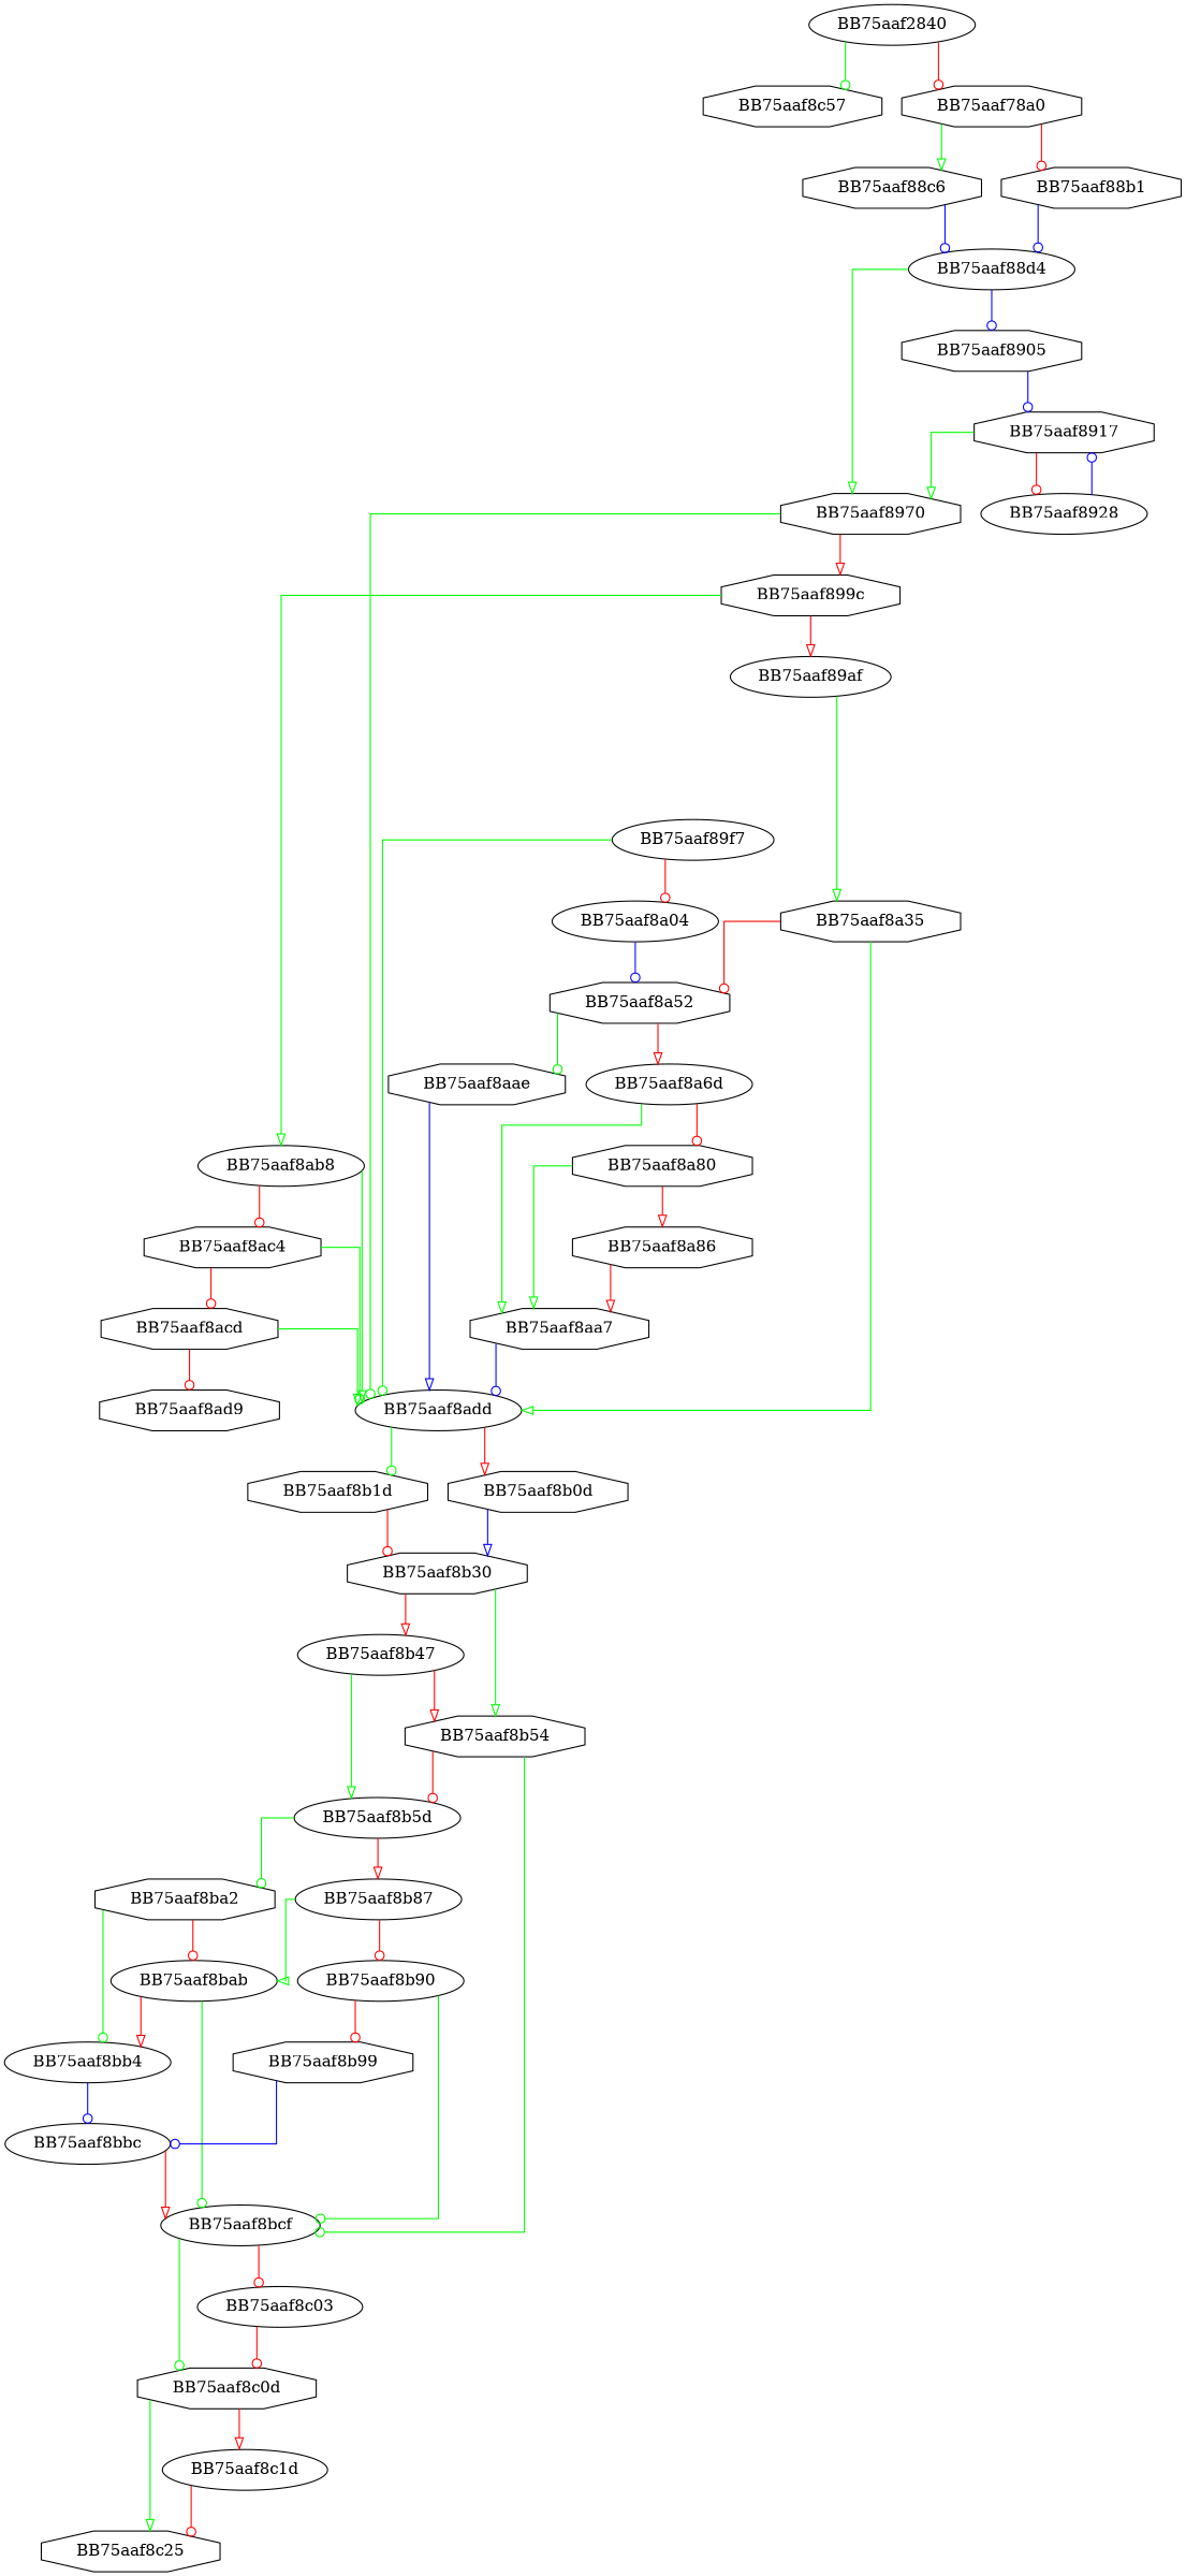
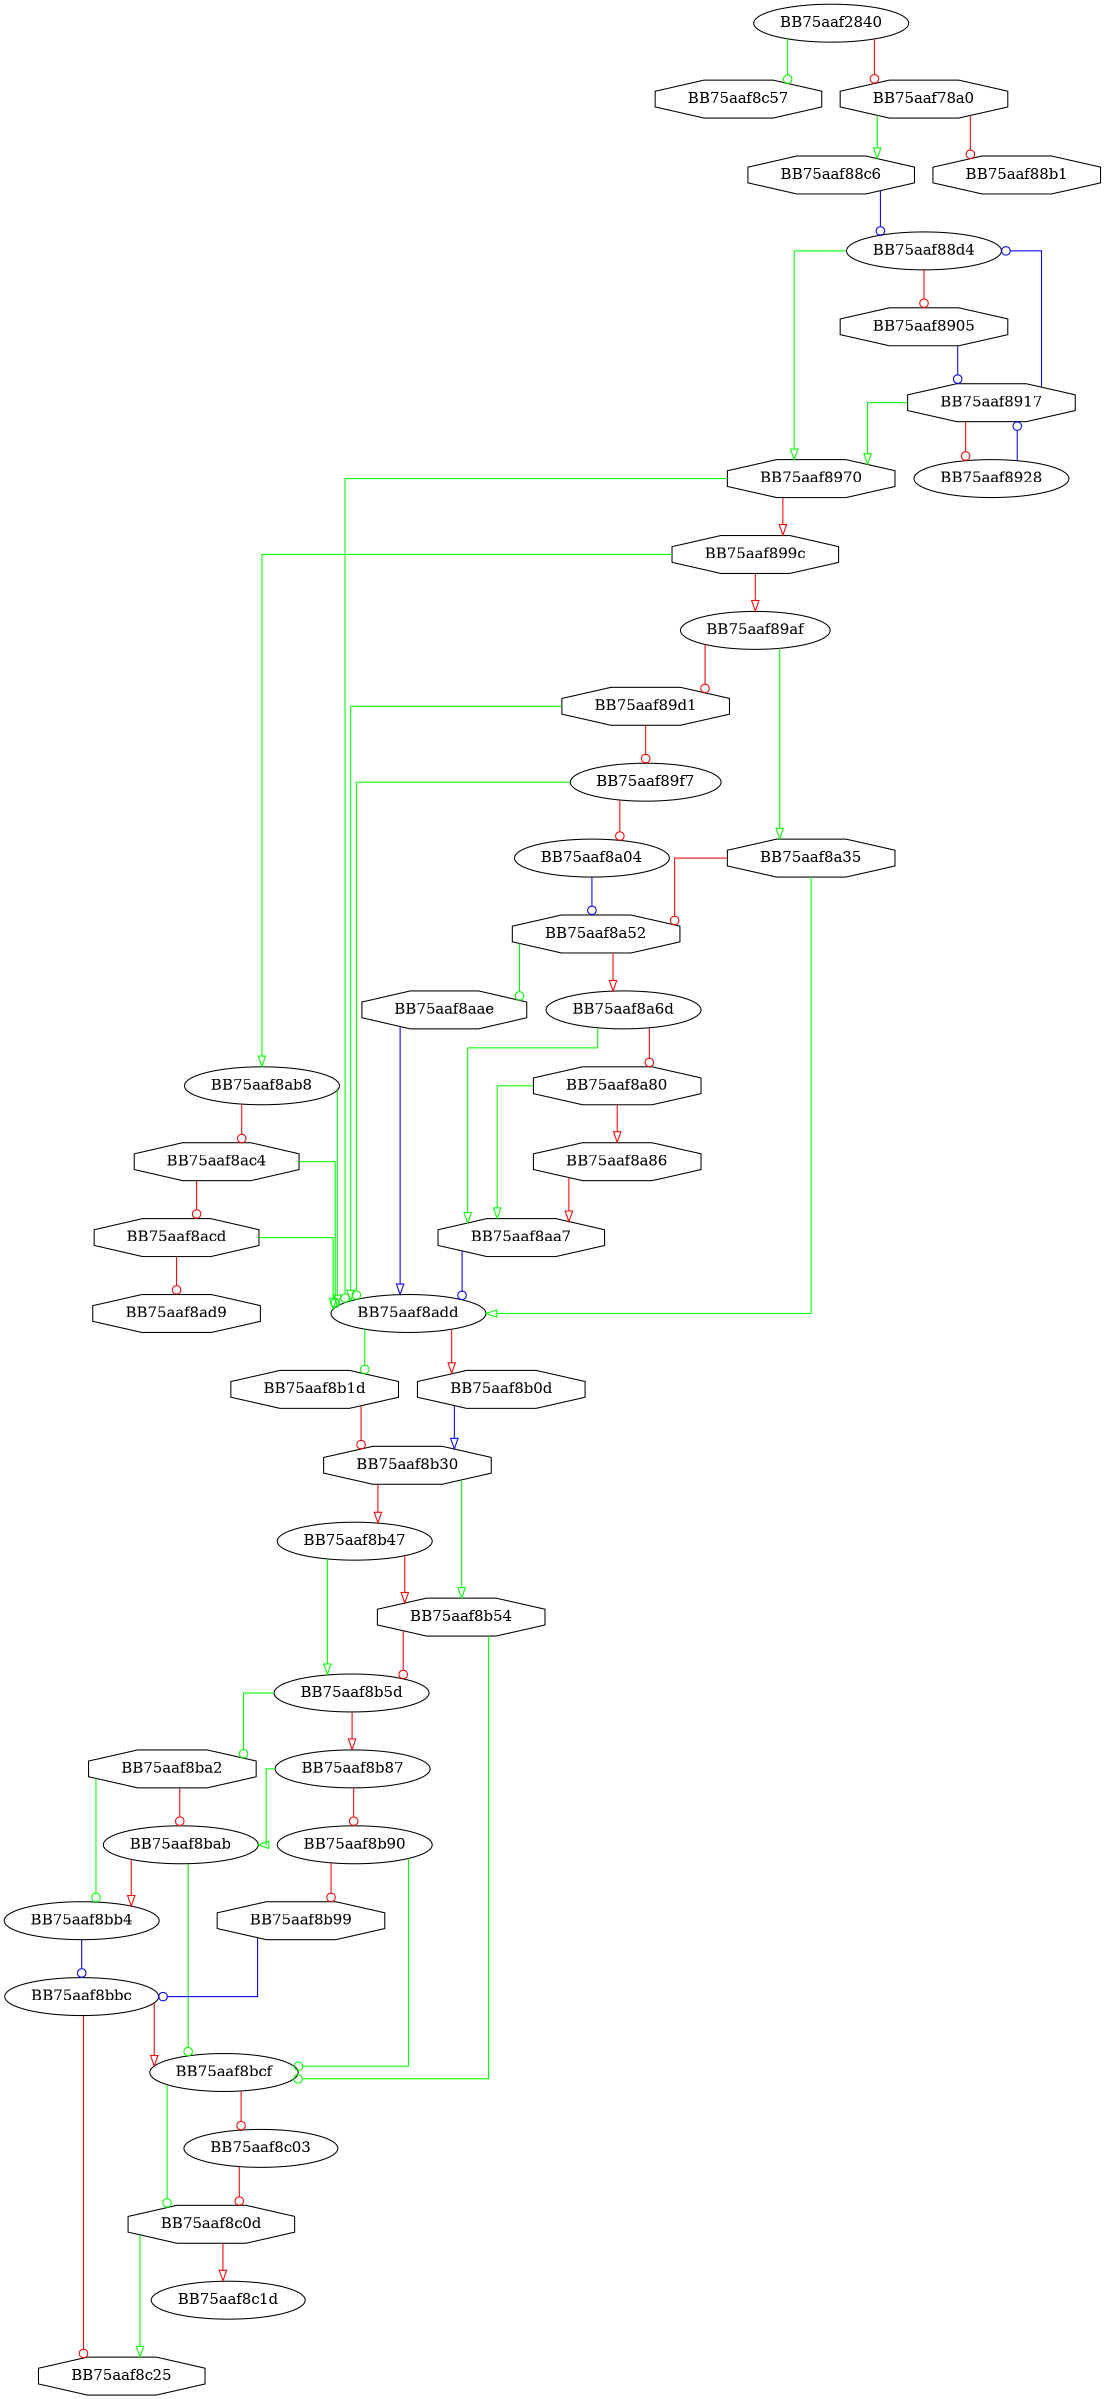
  digraph {
    splines=ortho
    node [shape=octagon]
    edge [arrowhead=odot color=red]
    n1 [label=BB75aaf2840 shape=ellipse]
    BB75aaf8c57
    n3 [label=BB75aaf78a0]
    BB75aaf88c6
    BB75aaf88b1
    BB75aaf88d4 [shape=ellipse]
    BB75aaf8970
    BB75aaf8905
    BB75aaf8add [shape=ellipse]
    BB75aaf899c
    BB75aaf8917
    BB75aaf8b1d
    BB75aaf8b0d
    BB75aaf8ab8 [shape=ellipse]
    BB75aaf89af [shape=ellipse]
    BB75aaf8928 [shape=ellipse]
    BB75aaf8b30
    BB75aaf8ac4
    BB75aaf8a35
+   BB75aaf89d1
    BB75aaf8acd
    BB75aaf8a52
    BB75aaf89f7 [shape=ellipse]
    BB75aaf8aae
    BB75aaf8a6d [shape=ellipse]
    n26 [label=BB75aaf8a04 shape=ellipse]
    BB75aaf8aa7
    BB75aaf8a80
    BB75aaf8a86
    BB75aaf8ad9
    BB75aaf8b54
    BB75aaf8b47 [shape=ellipse]
    BB75aaf8b5d [shape=ellipse]
    BB75aaf8bcf [shape=ellipse]
    BB75aaf8ba2
    BB75aaf8b87 [shape=ellipse]
    BB75aaf8c0d
    BB75aaf8c03 [shape=ellipse]
    BB75aaf8bb4 [shape=ellipse]
    BB75aaf8bab [shape=ellipse]
    BB75aaf8b90 [shape=ellipse]
    BB75aaf8c25
    BB75aaf8c1d [shape=ellipse]
    BB75aaf8bbc [shape=ellipse]
    BB75aaf8b99
    n1 -> BB75aaf8c57 [color=green]
    n1 -> n3
    n3 -> BB75aaf88c6 [arrowhead=onormal color=green]
    n3 -> BB75aaf88b1
    BB75aaf88c6 -> BB75aaf88d4 [color=blue]
-   BB75aaf88b1 -> BB75aaf88d4 [color=blue]
+   BB75aaf8917 -> BB75aaf88d4 [color=blue]
    BB75aaf88d4 -> BB75aaf8970 [arrowhead=onormal color=green]
-   BB75aaf88d4 -> BB75aaf8905 [color=blue]
+   BB75aaf88d4 -> BB75aaf8905
    BB75aaf8970 -> BB75aaf8add [color=green]
    BB75aaf8970 -> BB75aaf899c [arrowhead=onormal]
    BB75aaf8905 -> BB75aaf8917 [color=blue]
    BB75aaf8add -> BB75aaf8b1d [color=green]
    BB75aaf8add -> BB75aaf8b0d [arrowhead=onormal]
    BB75aaf899c -> BB75aaf8ab8 [arrowhead=onormal color=green]
    BB75aaf899c -> BB75aaf89af [arrowhead=onormal]
    BB75aaf8917 -> BB75aaf8970 [arrowhead=onormal color=green]
    BB75aaf8917 -> BB75aaf8928
    BB75aaf8b1d -> BB75aaf8b30
    BB75aaf8b0d -> BB75aaf8b30 [arrowhead=onormal color=blue]
    BB75aaf8ab8 -> BB75aaf8add [arrowhead=onormal color=green]
    BB75aaf8ab8 -> BB75aaf8ac4
    BB75aaf89af -> BB75aaf8a35 [arrowhead=onormal color=green]
+   BB75aaf89af -> BB75aaf89d1
    BB75aaf8928 -> BB75aaf8917 [color=blue]
    BB75aaf8b30 -> BB75aaf8b54 [arrowhead=onormal color=green]
    BB75aaf8b30 -> BB75aaf8b47 [arrowhead=onormal]
    BB75aaf8ac4 -> BB75aaf8add [color=green]
    BB75aaf8ac4 -> BB75aaf8acd
    BB75aaf8a35 -> BB75aaf8add [arrowhead=onormal color=green]
    BB75aaf8a35 -> BB75aaf8a52
+   BB75aaf89d1 -> BB75aaf8add [arrowhead=onormal color=green]
+   BB75aaf89d1 -> BB75aaf89f7
    BB75aaf8acd -> BB75aaf8add [arrowhead=onormal color=green]
    BB75aaf8acd -> BB75aaf8ad9
    BB75aaf8a52 -> BB75aaf8aae [color=green]
    BB75aaf8a52 -> BB75aaf8a6d [arrowhead=onormal]
    BB75aaf89f7 -> BB75aaf8add [color=green]
    BB75aaf89f7 -> n26
    BB75aaf8aae -> BB75aaf8add [arrowhead=onormal color=blue]
    BB75aaf8a6d -> BB75aaf8aa7 [arrowhead=onormal color=green]
    BB75aaf8a6d -> BB75aaf8a80
    n26 -> BB75aaf8a52 [color=blue]
    BB75aaf8aa7 -> BB75aaf8add [color=blue]
    BB75aaf8a80 -> BB75aaf8aa7 [arrowhead=onormal color=green]
    BB75aaf8a80 -> BB75aaf8a86 [arrowhead=onormal]
    BB75aaf8a86 -> BB75aaf8aa7 [arrowhead=onormal]
    BB75aaf8b54 -> BB75aaf8b5d
    BB75aaf8b54 -> BB75aaf8bcf [color=green]
    BB75aaf8b47 -> BB75aaf8b54 [arrowhead=onormal]
    BB75aaf8b47 -> BB75aaf8b5d [arrowhead=onormal color=green]
    BB75aaf8b5d -> BB75aaf8ba2 [color=green]
    BB75aaf8b5d -> BB75aaf8b87 [arrowhead=onormal]
    BB75aaf8bcf -> BB75aaf8c0d [color=green]
    BB75aaf8bcf -> BB75aaf8c03
    BB75aaf8ba2 -> BB75aaf8bb4 [color=green]
    BB75aaf8ba2 -> BB75aaf8bab
    BB75aaf8b87 -> BB75aaf8bab [arrowhead=onormal color=green]
    BB75aaf8b87 -> BB75aaf8b90
    BB75aaf8c0d -> BB75aaf8c25 [arrowhead=onormal color=green]
    BB75aaf8c0d -> BB75aaf8c1d [arrowhead=onormal]
    BB75aaf8c03 -> BB75aaf8c0d
    BB75aaf8bb4 -> BB75aaf8bbc [color=blue]
    BB75aaf8bab -> BB75aaf8bcf [color=green]
    BB75aaf8bab -> BB75aaf8bb4 [arrowhead=onormal]
    BB75aaf8b90 -> BB75aaf8bcf [color=green]
    BB75aaf8b90 -> BB75aaf8b99
-   BB75aaf8c1d -> BB75aaf8c25
+   BB75aaf8bbc -> BB75aaf8c25
    BB75aaf8bbc -> BB75aaf8bcf [arrowhead=onormal]
    BB75aaf8b99 -> BB75aaf8bbc [color=blue]
  }
